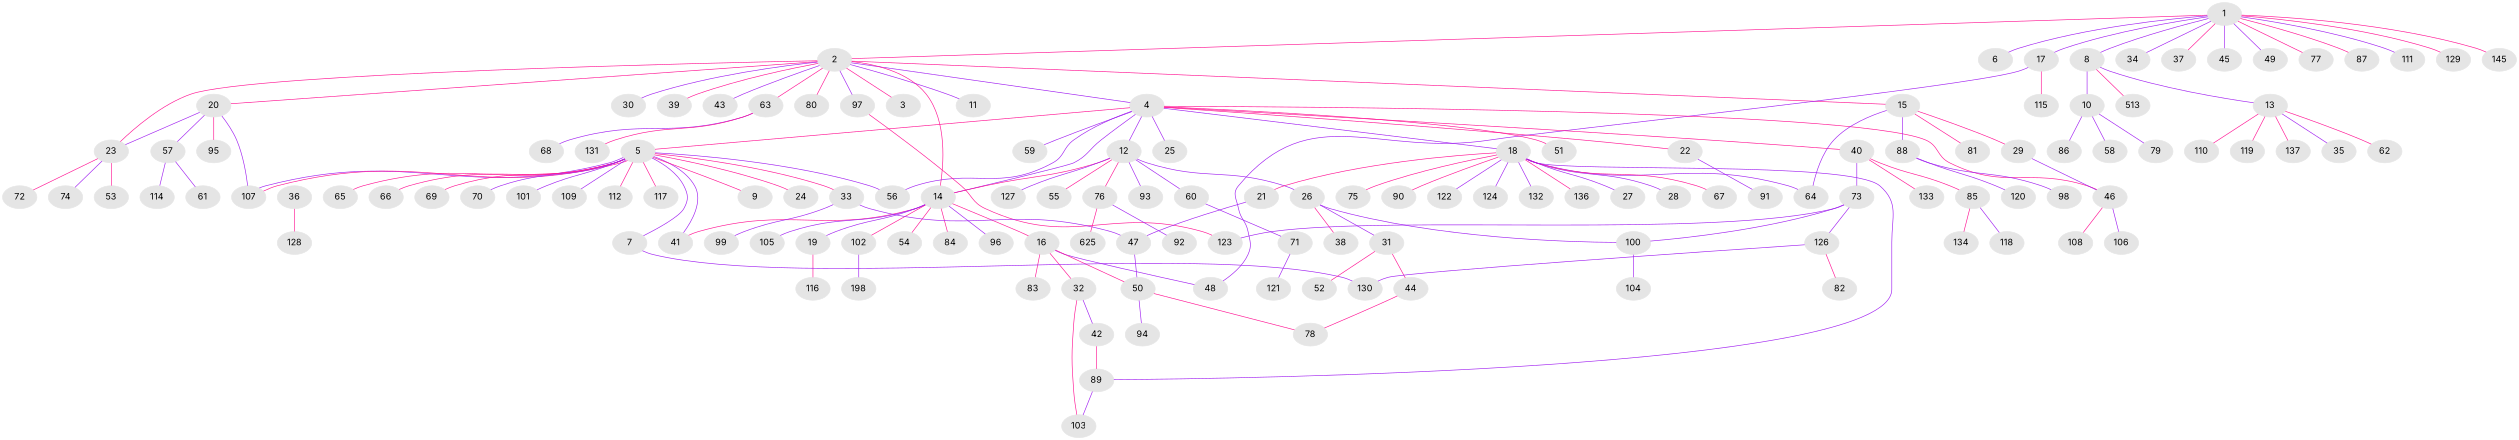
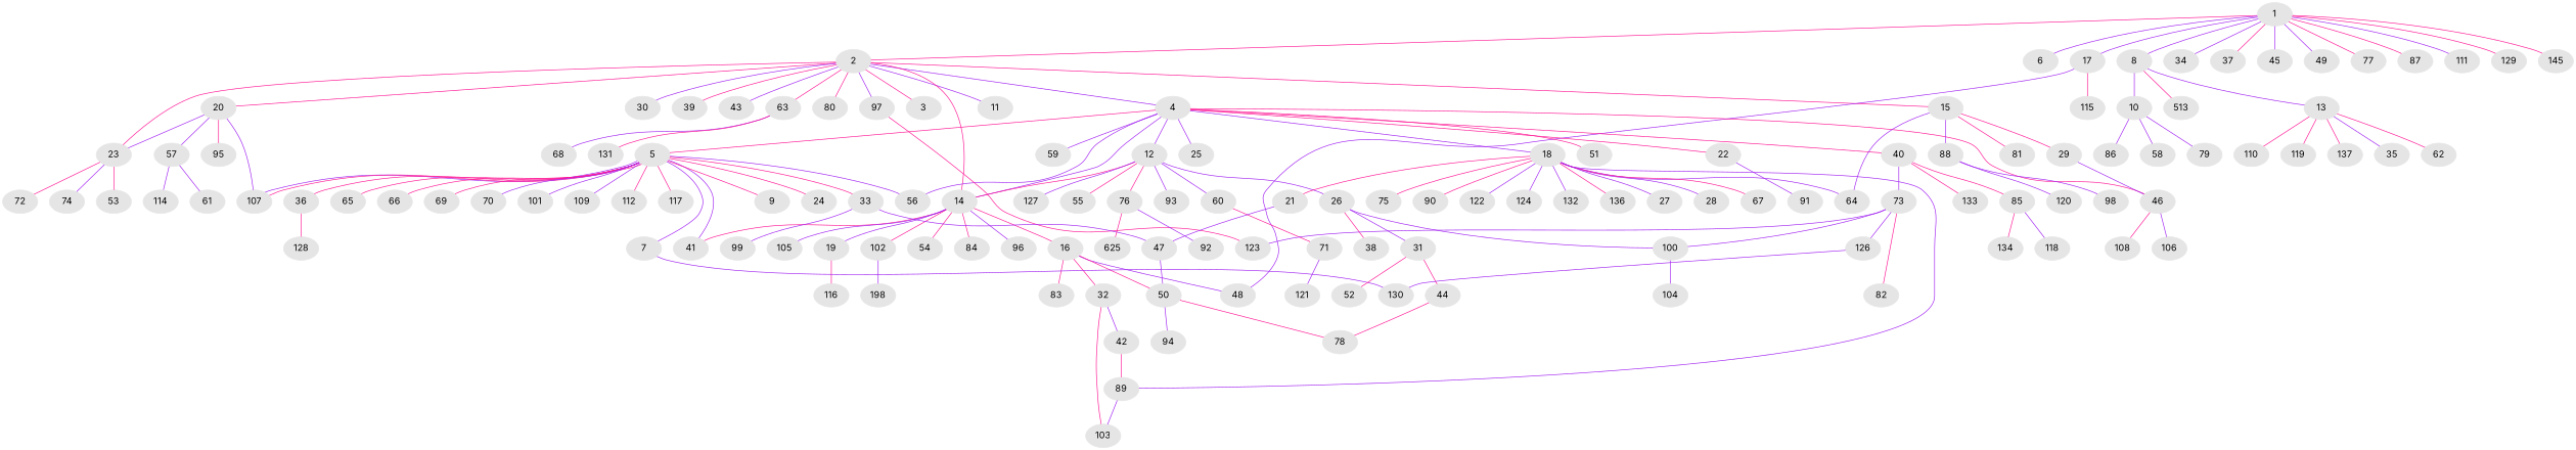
  graph {
    fontname=Inter
    node [color=gray90 fontname=Inter style=filled]
    edge [color=purple fontname=Inter]
    1
    2
    6
    8
    17
    34
    37
    45
    49
    77
    87
    111
    129
    n14 [label=145]
    3
    4
    11
    14
    15
    20
    23
    30
    39
    43
    63
    80
    97
    10
    13
    n30 [label=513]
    48
    115
    5
    12
    18
    22
    25
    40
    46
    51
    56
    59
    41
    16
    19
    54
    84
    96
    102
    105
    29
    64
    81
    88
    107
    57
    95
    53
    72
    74
    68
    131
    123
    7
    9
    24
    33
    36
    65
    66
    69
    70
    101
    109
    112
    117
    26
    55
    60
    76
    93
    127
    21
    27
    28
    67
    75
    89
    90
    122
    124
    132
    136
    91
    73
    85
    133
    106
    108
    130
    47
    99
    128
    58
    79
    86
    35
    62
    110
    119
    137
    31
    38
    100
    71
    92
    n117 [label=625]
    32
    50
    83
    116
    n122 [label=198]
    98
    120
    42
    103
    78
    94
    61
    114
    44
    52
    104
    82
    126
    118
    134
    121
    1 -- 2 [color=deeppink]
    1 -- 6
    1 -- 8
    1 -- 17
    1 -- 34
    1 -- 37 [color=deeppink]
    1 -- 45
    1 -- 49
    1 -- 77 [color=deeppink]
    1 -- 87 [color=deeppink]
    1 -- 111
    1 -- 129 [color=deeppink]
    1 -- n14 [color=deeppink]
    2 -- 3 [color=deeppink]
    2 -- 4
    2 -- 11
    2 -- 14 [color=deeppink]
    2 -- 15 [color=deeppink]
    2 -- 20 [color=deeppink]
    2 -- 23 [color=deeppink]
    2 -- 30
    2 -- 39 [color=deeppink]
    2 -- 43
    2 -- 63 [color=deeppink]
    2 -- 80 [color=deeppink]
    2 -- 97
    8 -- 10
    8 -- 13
    8 -- n30 [color=deeppink]
    17 -- 48
    17 -- 115 [color=deeppink]
    4 -- 14
    4 -- 5 [color=deeppink]
    4 -- 12
    4 -- 18
    4 -- 22 [color=deeppink]
    4 -- 25
    4 -- 40 [color=deeppink]
    4 -- 46 [color=deeppink]
    4 -- 51 [color=deeppink]
    4 -- 56
    4 -- 59
    14 -- 41 [color=deeppink]
    14 -- 16 [color=deeppink]
    14 -- 19
    14 -- 54 [color=deeppink]
    14 -- 84 [color=deeppink]
    14 -- 96
    14 -- 102 [color=deeppink]
    14 -- 105
    15 -- 29 [color=deeppink]
    15 -- 64
    15 -- 81 [color=deeppink]
    15 -- 88
    20 -- 23
    20 -- 107
    20 -- 57
    20 -- 95 [color=deeppink]
    23 -- 53 [color=deeppink]
    23 -- 72 [color=deeppink]
    23 -- 74
    63 -- 68
    63 -- 131 [color=deeppink]
    97 -- 123 [color=deeppink]
    10 -- 58
    10 -- 79
    10 -- 86
    13 -- 35
    13 -- 62 [color=deeppink]
    13 -- 110 [color=deeppink]
    13 -- 119 [color=deeppink]
    13 -- 137 [color=deeppink]
    5 -- 56
    5 -- 41
    5 -- 107
    5 -- 107 [color=deeppink]
    5 -- 7
    5 -- 9 [color=deeppink]
    5 -- 24 [color=deeppink]
    5 -- 33 [color=deeppink]
+   5 -- 36 [color=deeppink]
    5 -- 65 [color=deeppink]
    5 -- 66 [color=deeppink]
    5 -- 69 [color=deeppink]
    5 -- 70
    5 -- 101
    5 -- 109
    5 -- 112 [color=deeppink]
    5 -- 117 [color=deeppink]
    12 -- 14 [color=deeppink]
    12 -- 26
    12 -- 55 [color=deeppink]
    12 -- 60
    12 -- 76 [color=deeppink]
    12 -- 93
    12 -- 127
    18 -- 64
    18 -- 21 [color=deeppink]
    18 -- 27
    18 -- 28
    18 -- 67 [color=deeppink]
    18 -- 75 [color=deeppink]
    18 -- 89
    18 -- 90 [color=deeppink]
    18 -- 122
    18 -- 124
    18 -- 132
    18 -- 136 [color=deeppink]
    22 -- 91
    40 -- 73
    40 -- 85 [color=deeppink]
    40 -- 133 [color=deeppink]
    46 -- 106
    46 -- 108 [color=deeppink]
    16 -- 48
    16 -- 32 [color=deeppink]
    16 -- 50 [color=deeppink]
    16 -- 83 [color=deeppink]
    19 -- 116 [color=deeppink]
    102 -- n122
    29 -- 46
    88 -- 98
    88 -- 120
    57 -- 61
    57 -- 114
    7 -- 130
    33 -- 47
    33 -- 99
    36 -- 128 [color=deeppink]
    26 -- 31
    26 -- 38 [color=deeppink]
    26 -- 100
-   60 -- 71
+   60 -- 71 [color=deeppink]
    76 -- 92
    76 -- n117 [color=deeppink]
    21 -- 47
    89 -- 103
    73 -- 123
    73 -- 100
-   126 -- 82 [color=deeppink]
+   73 -- 82 [color=deeppink]
    73 -- 126
    85 -- 118
    85 -- 134 [color=deeppink]
    47 -- 50
    31 -- 44 [color=deeppink]
    31 -- 52 [color=deeppink]
    100 -- 104
    71 -- 121
    32 -- 42
    32 -- 103 [color=deeppink]
    50 -- 78 [color=deeppink]
    50 -- 94
    42 -- 89 [color=deeppink]
    44 -- 78 [color=deeppink]
    126 -- 130
  }
